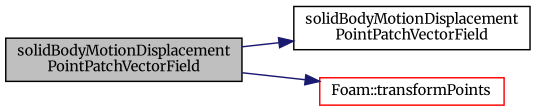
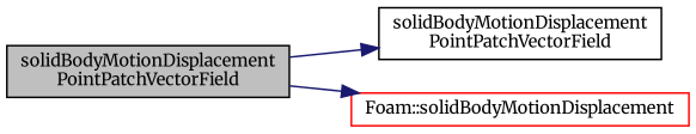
  digraph {
    rankdir=LR
    fontname=Merriweather
    node [color=black fontname=Merriweather fontsize=10 shape=record]
    edge [color=midnightblue fontname=Merriweather fontsize=10 labelfontname=Helvetica labelfontsize=10 style=solid]
    n1 [fillcolor=grey75 fontcolor=black height=0.2 label="solidBodyMotionDisplacement\lPointPatchVectorField" style=filled width=0.4]
    n2 [height=0.2 label="solidBodyMotionDisplacement\lPointPatchVectorField" width=0.4]
-   n3 [color=red height=0.2 label="Foam::transformPoints" width=0.4]
+   n3 [color=red height=0.2 label="Foam::solidBodyMotionDisplacement" width=0.4]
    n1 -> n2
    n1 -> n3
  }
